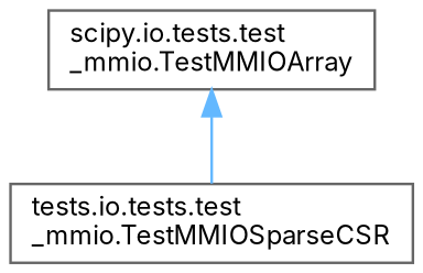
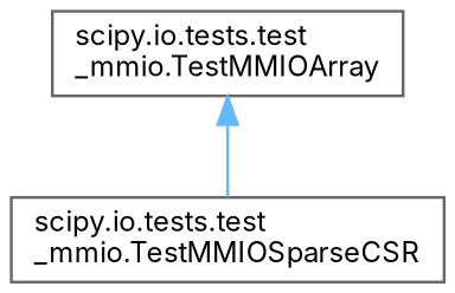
  digraph {
    rankdir=TB
    fontname=Inter
    node [color=grey40 fillcolor=white fontname=Inter fontsize=10 shape=box style=filled]
    n1 [height=0.2 label="scipy.io.tests.test\l_mmio.TestMMIOArray" width=0.4]
-   n2 [height=0.2 label="tests.io.tests.test\l_mmio.TestMMIOSparseCSR" width=0.4]
+   n2 [height=0.2 label="scipy.io.tests.test\l_mmio.TestMMIOSparseCSR" width=0.4]
    n1 -> n2 [color=steelblue1 dir=back fontname=Inter fontsize=10 labelfontname=Helvetica labelfontsize=10 style=solid]
  }
